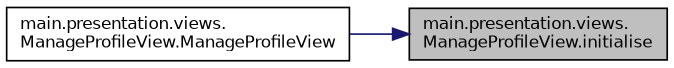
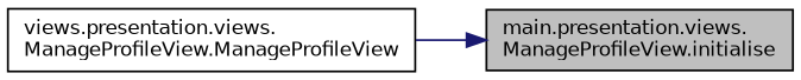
  digraph {
    rankdir=RL
    node [color=black fontname=Helvetica fontsize=10 shape=record style=filled]
    n1 [fillcolor=grey75 fontcolor=black height=0.2 label="main.presentation.views.\lManageProfileView.initialise" width=0.4]
-   n2 [fillcolor=white height=0.2 label="main.presentation.views.\lManageProfileView.ManageProfileView" width=0.4]
+   n2 [fillcolor=white height=0.2 label="views.presentation.views.\lManageProfileView.ManageProfileView" width=0.4]
    n1 -> n2 [color=midnightblue dir=back fontname=Helvetica fontsize=10 labelfontname=Helvetica labelfontsize=10 style=solid]
  }
